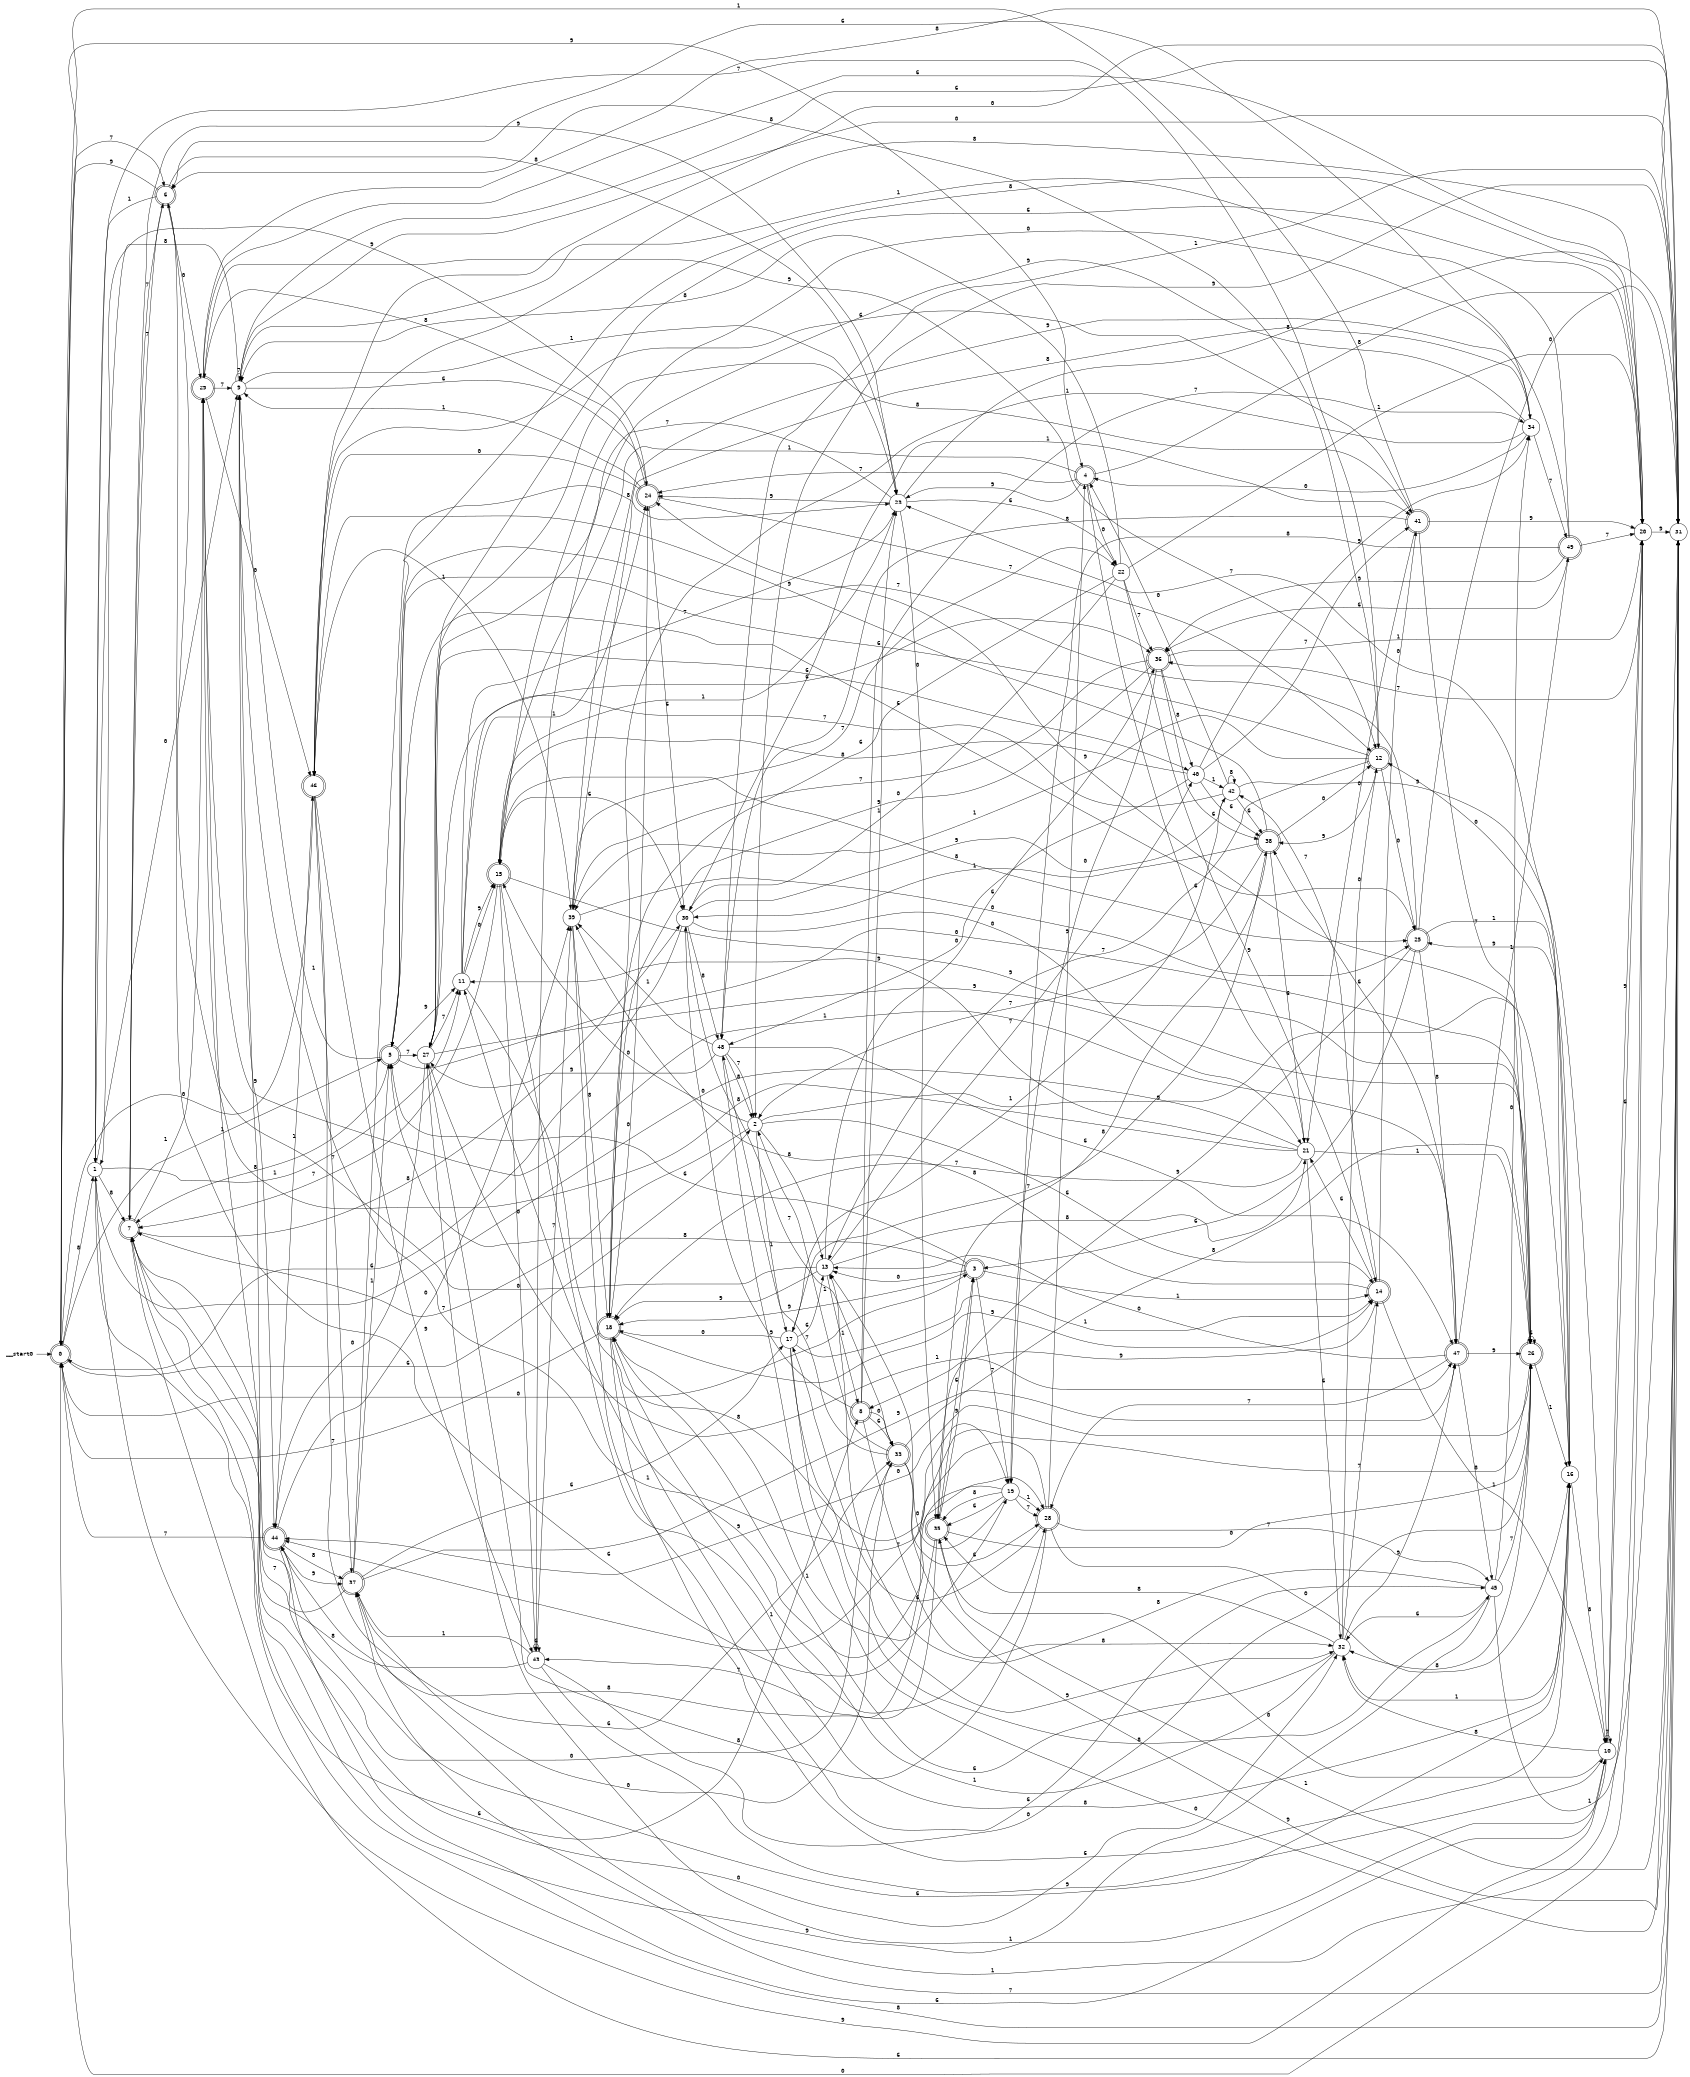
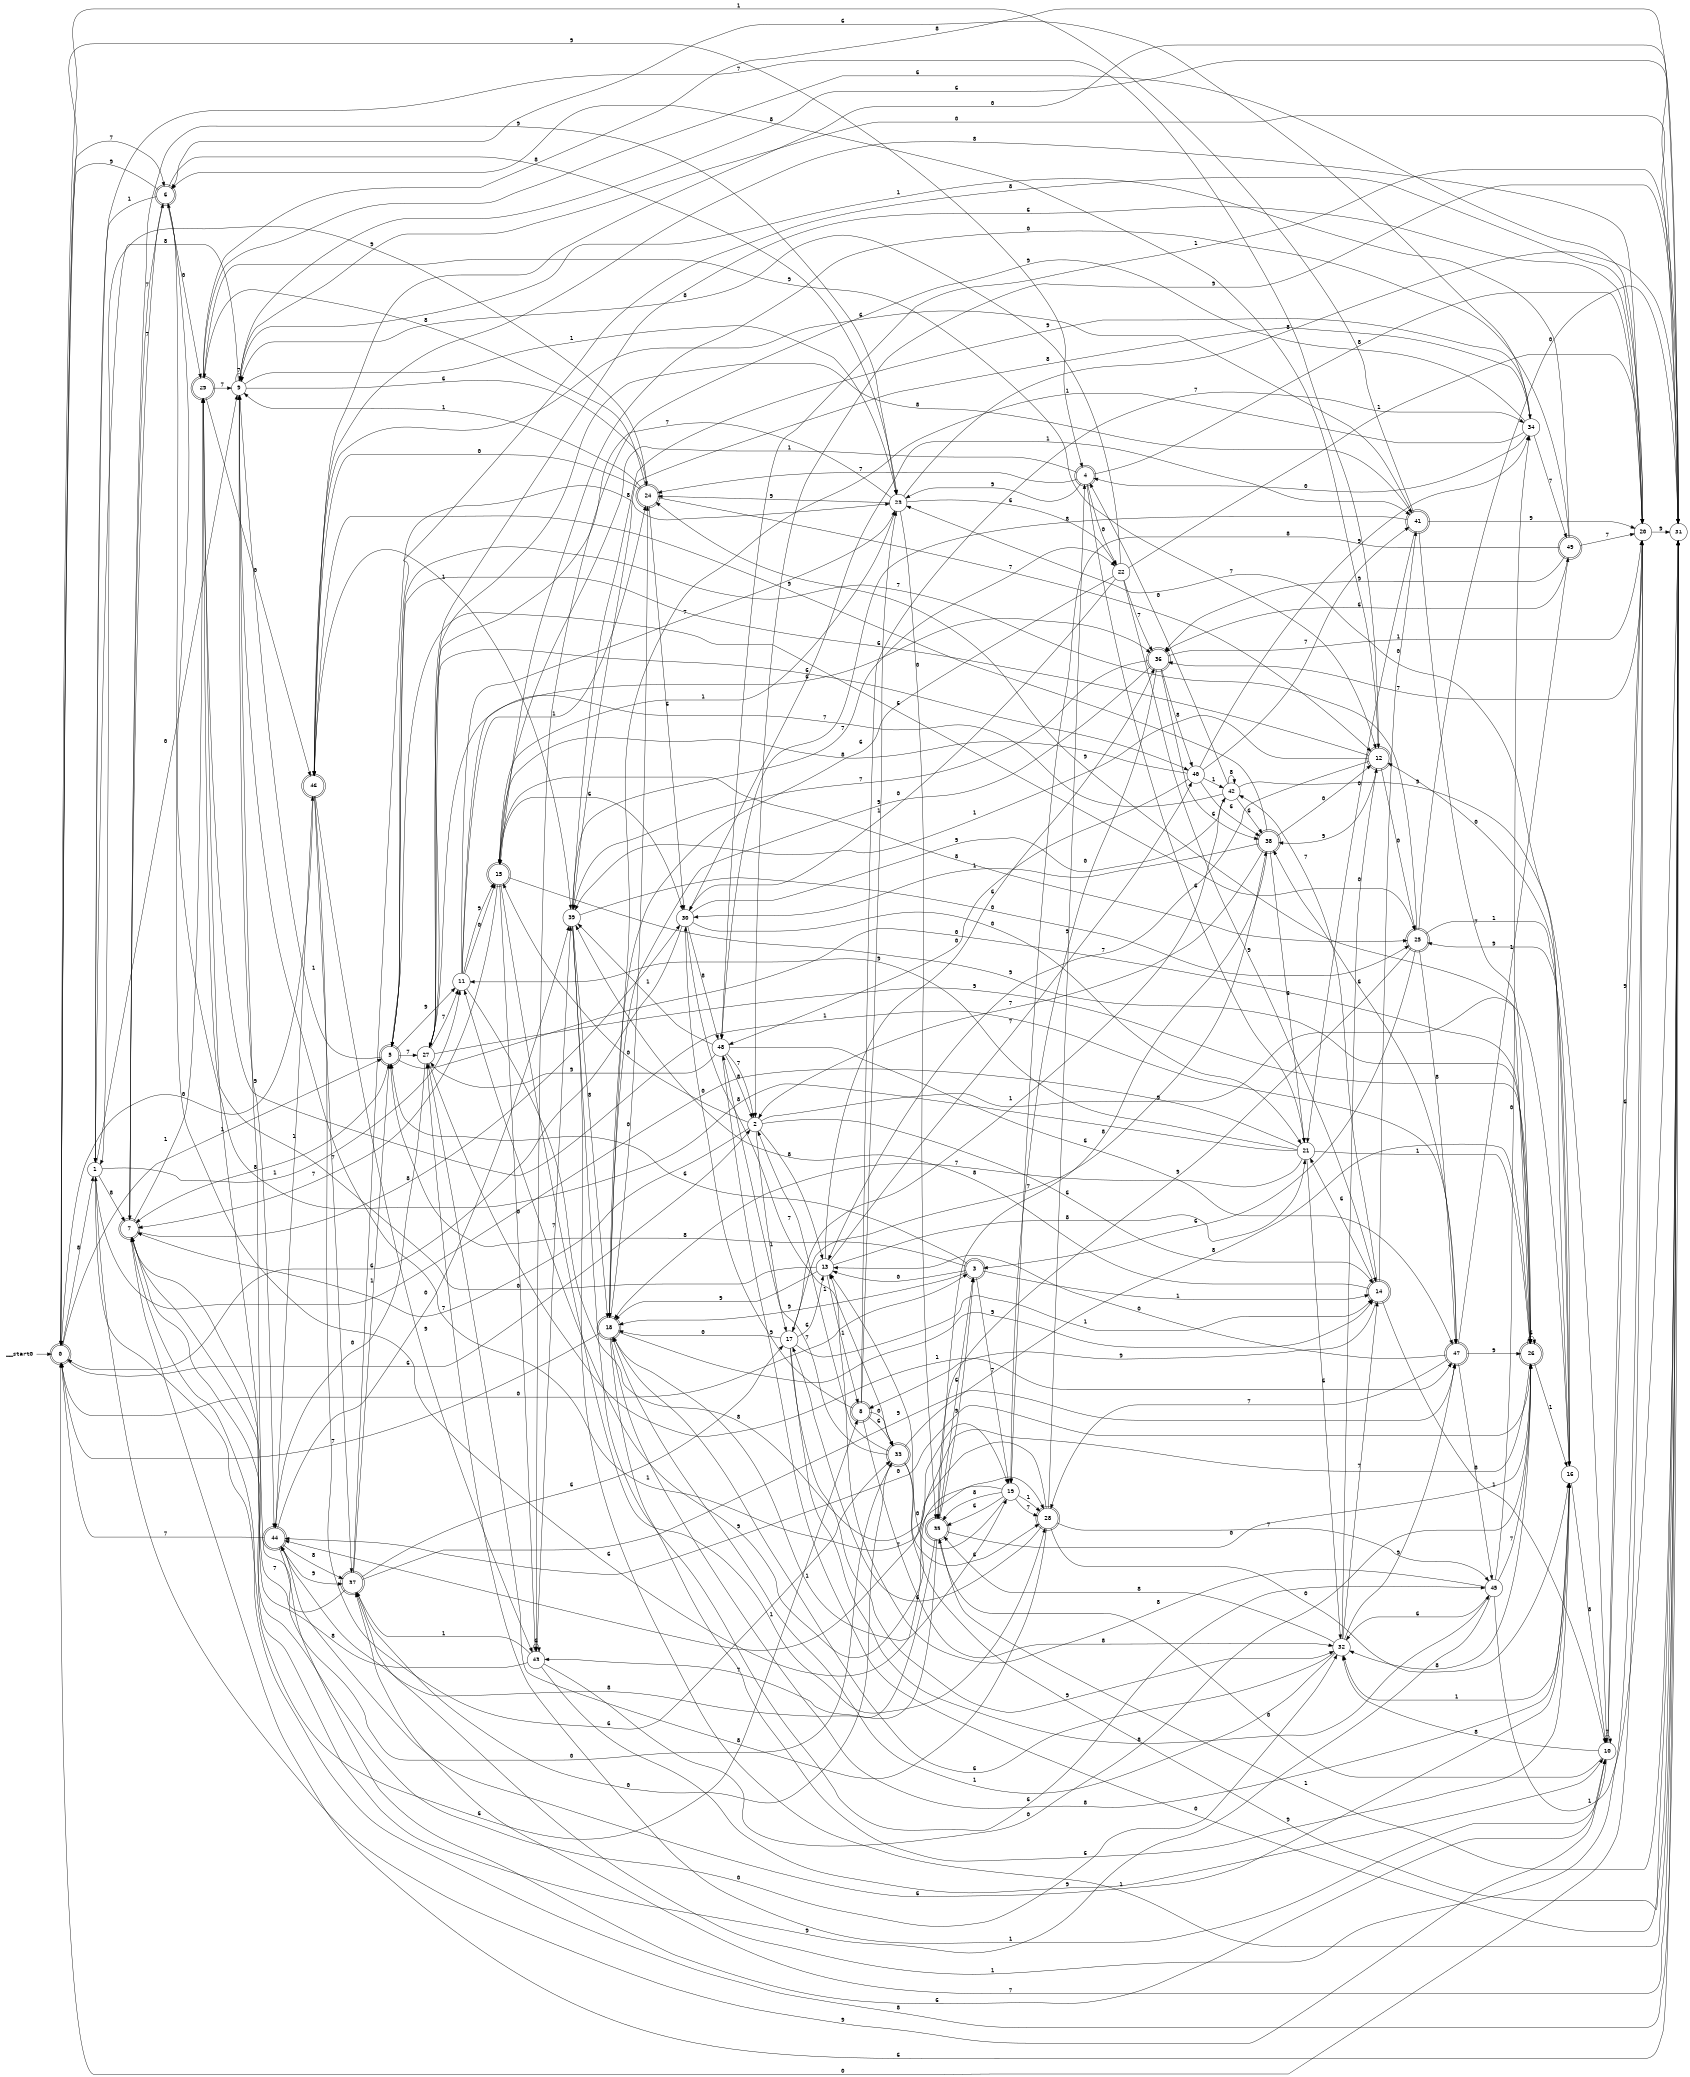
  digraph {
    fontname="DejaVu Sans Mono"
    rankdir=LR
    node [fontname="DejaVu Sans Mono" shape=doublecircle]
    edge [fontname="DejaVu Sans Mono"]
    n1 [label=0]
    n2 [label=1 shape=circle]
    n3 [label=2 shape=circle]
    n4 [label=3]
    n5 [label=4]
    n6 [label=5]
    n7 [label=6]
    n8 [label=7]
    n9 [label=8]
    n10 [label=9 shape=circle]
    n11 [label=10 shape=circle]
    n12 [label=11 shape=circle]
    n13 [label=12]
    n14 [label=13 shape=circle]
    n15 [label=14]
    n16 [label=15]
    n17 [label=16 shape=circle]
    n18 [label=17 shape=circle]
    n19 [label=18]
    n20 [label=19 shape=circle]
    n21 [label=20 shape=circle]
    n22 [label=21 shape=circle]
    n23 [label=22 shape=circle]
    n24 [label=23 shape=circle]
    n25 [label=24]
    n26 [label=25]
    n27 [label=26]
    n28 [label=27 shape=circle]
    n29 [label=28]
    n30 [label=29]
    n31 [label=30 shape=circle]
    n32 [label=31 shape=circle]
    n33 [label=32 shape=circle]
    n34 [label=33]
    n35 [label=34 shape=circle]
    n36 [label=44]
    n37 [label=35]
    n38 [label=36]
    n39 [label=38]
    n40 [label=39 shape=circle]
    n41 [label=40 shape=circle]
    n42 [label=41]
    n43 [label=42 shape=circle]
    n44 [label=43 shape=circle]
    n45 [label=45 shape=circle]
    n46 [label=37]
    n47 [label=46]
    n48 [label=47]
    n49 [label=48 shape=circle]
    n50 [label=49]
    __start0 [height=0 shape=none width=0]
    n1 -> n2 [label=8]
    n1 -> n3 [label=6]
    n1 -> n4 [label=0]
    n1 -> n5 [label=9]
    n1 -> n6 [label=1]
    n1 -> n7 [label=7]
    n2 -> n8 [label=8]
    n2 -> n9 [label=6]
    n2 -> n10 [label=0]
    n2 -> n11 [label=9]
    n2 -> n12 [label=1]
    n2 -> n13 [label=7]
    n3 -> n8 [label=7]
    n3 -> n14 [label=8]
    n3 -> n15 [label=6]
    n3 -> n16 [label=0]
    n3 -> n17 [label=9]
    n3 -> n18 [label=1]
    n4 -> n6 [label=8]
    n4 -> n6 [label=6]
    n4 -> n14 [label=0]
    n4 -> n15 [label=1]
    n4 -> n19 [label=9]
    n4 -> n20 [label=7]
    n5 -> n16 [label=1]
    n5 -> n21 [label=8]
    n5 -> n22 [label=6]
    n5 -> n23 [label=0]
    n5 -> n24 [label=9]
    n5 -> n25 [label=7]
    n6 -> n8 [label=8]
    n6 -> n10 [label=1]
    n6 -> n12 [label=9]
    n6 -> n26 [label=6]
    n6 -> n27 [label=0]
    n6 -> n28 [label=7]
    n7 -> n1 [label=9]
    n7 -> n2 [label=1]
    n7 -> n8 [label=7]
    n7 -> n24 [label=8]
    n7 -> n29 [label=6]
    n7 -> n30 [label=0]
    n8 -> n7 [label=7]
    n8 -> n24 [label=9]
    n8 -> n30 [label=1]
    n8 -> n31 [label=8]
    n8 -> n32 [label=6]
    n8 -> n33 [label=0]
    n9 -> n24 [label=1]
    n9 -> n31 [label=9]
    n9 -> n33 [label=8]
    n9 -> n34 [label=6]
    n9 -> n34 [label=0]
    n9 -> n35 [label=7]
    n10 -> n2 [label=8]
    n10 -> n10 [label=7]
    n10 -> n24 [label=1]
    n10 -> n25 [label=6]
    n10 -> n32 [label=0]
    n10 -> n36 [label=9]
    n11 -> n11 [label=7]
    n11 -> n21 [label=6]
    n11 -> n21 [label=9]
    n11 -> n28 [label=1]
    n11 -> n33 [label=8]
    n11 -> n37 [label=0]
    n12 -> n16 [label=0]
    n12 -> n16 [label=9]
    n12 -> n20 [label=8]
    n12 -> n24 [label=7]
    n12 -> n25 [label=1]
    n12 -> n38 [label=6]
    n13 -> n6 [label=6]
    n13 -> n7 [label=8]
    n13 -> n14 [label=7]
    n13 -> n26 [label=0]
    n13 -> n39 [label=9]
    n13 -> n40 [label=1]
    n14 -> n9 [label=1]
    n14 -> n19 [label=9]
    n14 -> n22 [label=8]
    n14 -> n30 [label=0]
    n14 -> n38 [label=6]
    n14 -> n41 [label=7]
    n15 -> n9 [label=9]
    n15 -> n11 [label=1]
    n15 -> n22 [label=6]
    n15 -> n40 [label=8]
    n15 -> n42 [label=0]
    n15 -> n43 [label=7]
    n16 -> n8 [label=7]
    n16 -> n26 [label=8]
    n16 -> n27 [label=9]
    n16 -> n29 [label=1]
    n16 -> n31 [label=6]
    n16 -> n44 [label=0]
    n17 -> n11 [label=8]
    n17 -> n13 [label=0]
    n17 -> n24 [label=7]
    n17 -> n26 [label=9]
    n17 -> n33 [label=1]
    n17 -> n36 [label=6]
    n18 -> n14 [label=6]
    n18 -> n15 [label=1]
    n18 -> n19 [label=0]
    n18 -> n33 [label=9]
    n18 -> n39 [label=7]
    n18 -> n45 [label=8]
    n19 -> n1 [label=7]
    n19 -> n15 [label=9]
    n19 -> n17 [label=8]
    n19 -> n17 [label=6]
    n19 -> n20 [label=1]
    n19 -> n25 [label=0]
    n20 -> n12 [label=9]
    n20 -> n14 [label=0]
    n20 -> n29 [label=1]
    n20 -> n29 [label=7]
    n20 -> n37 [label=8]
    n20 -> n37 [label=6]
    n21 -> n1 [label=0]
    n21 -> n6 [label=8]
    n21 -> n28 [label=6]
    n21 -> n32 [label=9]
    n21 -> n38 [label=7]
    n21 -> n46 [label=1]
    n22 -> n2 [label=0]
    n22 -> n7 [label=8]
    n22 -> n12 [label=9]
    n22 -> n19 [label=7]
    n22 -> n27 [label=1]
    n22 -> n33 [label=6]
    n23 -> n10 [label=8]
    n23 -> n15 [label=9]
    n23 -> n19 [label=6]
    n23 -> n21 [label=1]
    n23 -> n31 [label=0]
    n23 -> n38 [label=7]
    n24 -> n16 [label=1]
    n24 -> n23 [label=6]
    n24 -> n25 [label=9]
    n24 -> n28 [label=7]
    n24 -> n32 [label=8]
    n24 -> n37 [label=0]
    n25 -> n2 [label=9]
    n25 -> n10 [label=1]
    n25 -> n13 [label=7]
    n25 -> n30 [label=8]
    n25 -> n31 [label=6]
    n25 -> n47 [label=0]
    n26 -> n4 [label=6]
    n26 -> n6 [label=7]
    n26 -> n17 [label=1]
    n26 -> n32 [label=0]
    n26 -> n37 [label=9]
    n26 -> n48 [label=8]
    n27 -> n17 [label=1]
    n27 -> n25 [label=9]
    n27 -> n27 [label=6]
    n27 -> n33 [label=8]
    n27 -> n36 [label=0]
    n27 -> n36 [label=7]
    n28 -> n12 [label=7]
    n28 -> n27 [label=9]
    n28 -> n36 [label=0]
    n28 -> n41 [label=6]
    n28 -> n42 [label=8]
    n28 -> n48 [label=1]
    n29 -> n5 [label=9]
    n29 -> n10 [label=1]
    n29 -> n17 [label=0]
    n29 -> n18 [label=6]
    n29 -> n28 [label=8]
    n29 -> n45 [label=7]
    n30 -> n10 [label=7]
    n30 -> n13 [label=9]
    n30 -> n21 [label=6]
    n30 -> n32 [label=8]
    n30 -> n47 [label=0]
    n30 -> n48 [label=1]
    n31 -> n1 [label=6]
    n31 -> n22 [label=0]
    n31 -> n34 [label=7]
    n31 -> n42 [label=1]
    n31 -> n43 [label=9]
    n31 -> n49 [label=8]
    n32 -> n3 [label=9]
    n32 -> n8 [label=8]
    n32 -> n10 [label=6]
    n32 -> n46 [label=7]
    n32 -> n47 [label=0]
    n32 -> n49 [label=1]
    n33 -> n13 [label=0]
    n33 -> n15 [label=7]
    n33 -> n19 [label=6]
    n33 -> n19 [label=1]
    n33 -> n37 [label=8]
    n33 -> n48 [label=9]
    n34 -> n3 [label=1]
    n34 -> n10 [label=0]
    n34 -> n27 [label=8]
    n34 -> n29 [label=6]
    n34 -> n32 [label=9]
    n34 -> n49 [label=7]
    n35 -> n5 [label=0]
    n35 -> n7 [label=6]
    n35 -> n19 [label=1]
    n35 -> n40 [label=8]
    n35 -> n44 [label=9]
    n35 -> n50 [label=7]
    n36 -> n1 [label=7]
    n36 -> n11 [label=6]
    n36 -> n40 [label=0]
    n36 -> n46 [label=8]
    n36 -> n46 [label=9]
    n36 -> n47 [label=1]
    n37 -> n4 [label=6]
    n37 -> n4 [label=9]
    n37 -> n27 [label=0]
    n37 -> n32 [label=1]
    n37 -> n36 [label=8]
    n37 -> n44 [label=7]
    n38 -> n19 [label=9]
    n38 -> n20 [label=0]
    n38 -> n21 [label=1]
    n38 -> n39 [label=6]
    n38 -> n40 [label=7]
    n38 -> n41 [label=8]
    n39 -> n3 [label=7]
    n39 -> n13 [label=0]
    n39 -> n22 [label=6]
    n39 -> n31 [label=1]
    n39 -> n37 [label=8]
    n39 -> n47 [label=9]
    n40 -> n19 [label=8]
    n40 -> n23 [label=7]
    n40 -> n26 [label=0]
+   n40 -> n32 [label=1]
    n40 -> n35 [label=9]
    n40 -> n45 [label=6]
    n41 -> n16 [label=8]
    n41 -> n35 [label=9]
    n41 -> n39 [label=6]
    n41 -> n42 [label=7]
    n41 -> n43 [label=1]
    n41 -> n49 [label=0]
    n42 -> n1 [label=1]
    n42 -> n21 [label=9]
    n42 -> n22 [label=0]
    n42 -> n27 [label=7]
    n42 -> n47 [label=6]
    n42 -> n49 [label=8]
    n43 -> n5 [label=0]
    n43 -> n11 [label=9]
    n43 -> n18 [label=1]
    n43 -> n28 [label=7]
    n43 -> n39 [label=6]
    n43 -> n43 [label=8]
    n44 -> n8 [label=8]
    n44 -> n11 [label=9]
    n44 -> n27 [label=0]
    n44 -> n40 [label=7]
    n44 -> n44 [label=6]
    n44 -> n46 [label=1]
    n45 -> n8 [label=9]
    n45 -> n14 [label=8]
    n45 -> n27 [label=7]
    n45 -> n32 [label=1]
    n45 -> n33 [label=6]
    n45 -> n35 [label=0]
    n46 -> n6 [label=1]
    n46 -> n18 [label=6]
    n46 -> n24 [label=8]
    n46 -> n30 [label=7]
    n46 -> n34 [label=0]
    n46 -> n48 [label=9]
    n47 -> n1 [label=0]
    n47 -> n21 [label=8]
    n47 -> n34 [label=6]
    n47 -> n40 [label=1]
    n47 -> n44 [label=9]
    n47 -> n46 [label=7]
    n48 -> n14 [label=0]
    n48 -> n27 [label=9]
    n48 -> n29 [label=7]
    n48 -> n39 [label=6]
    n48 -> n45 [label=8]
    n48 -> n50 [label=1]
    n49 -> n3 [label=8]
    n49 -> n3 [label=7]
    n49 -> n28 [label=9]
    n49 -> n32 [label=0]
    n49 -> n40 [label=1]
    n49 -> n48 [label=6]
    n50 -> n10 [label=1]
    n50 -> n16 [label=0]
    n50 -> n20 [label=8]
    n50 -> n21 [label=7]
    n50 -> n38 [label=6]
    n50 -> n38 [label=9]
    __start0 -> n1
  }
